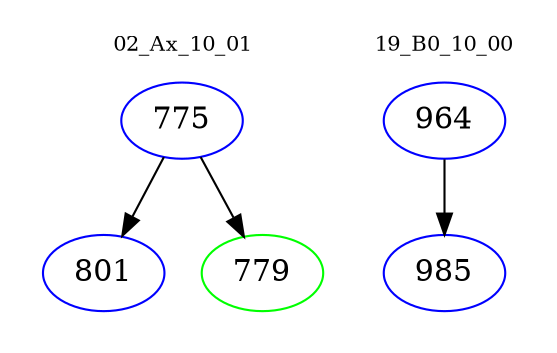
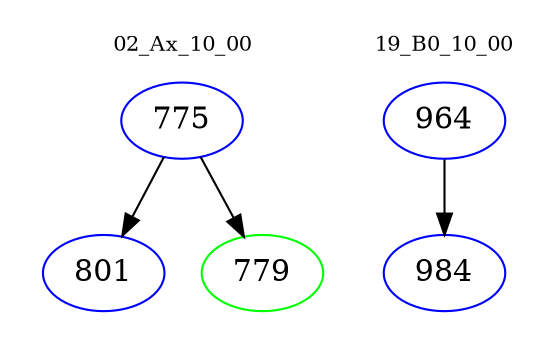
  digraph {
    node [color=blue]
    edge [color=black]
    n1 [label=775]
    n2 [label=801]
    n3 [color=green label=779]
    n4 [label=964]
-   n5 [label=985]
+   n5 [label=984]
    subgraph cluster_1 {
      color=white
      fontsize=10
-     label="02_Ax_10_01"
+     label="02_Ax_10_00"
      n1
      n2
      n3
    }
    subgraph cluster_2 {
      color=white
      fontsize=10
      label="19_B0_10_00"
      n4
      n5
    }
    n1 -> n2
    n1 -> n3
    n4 -> n5
  }
